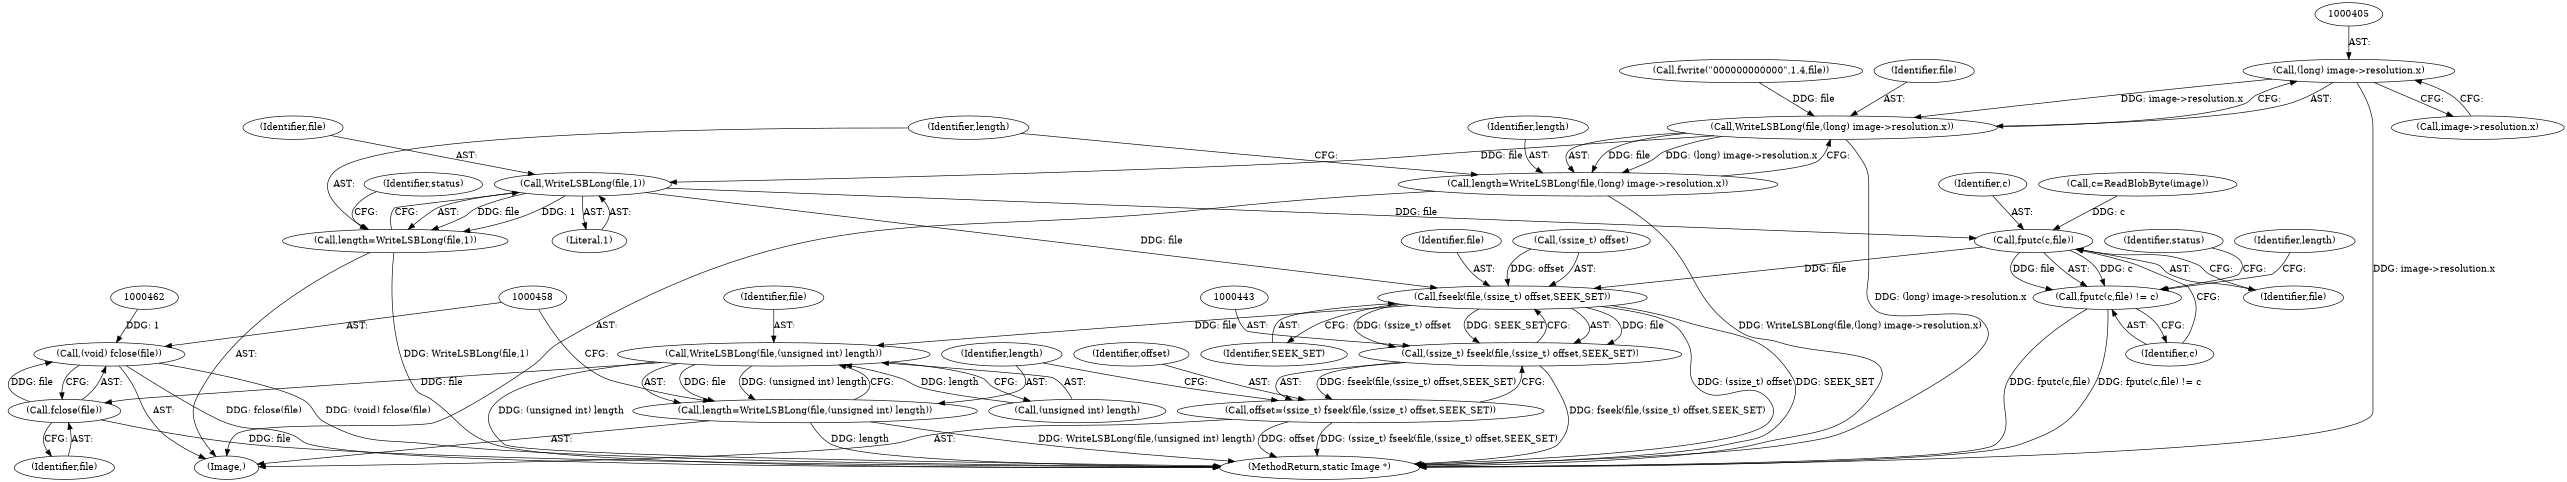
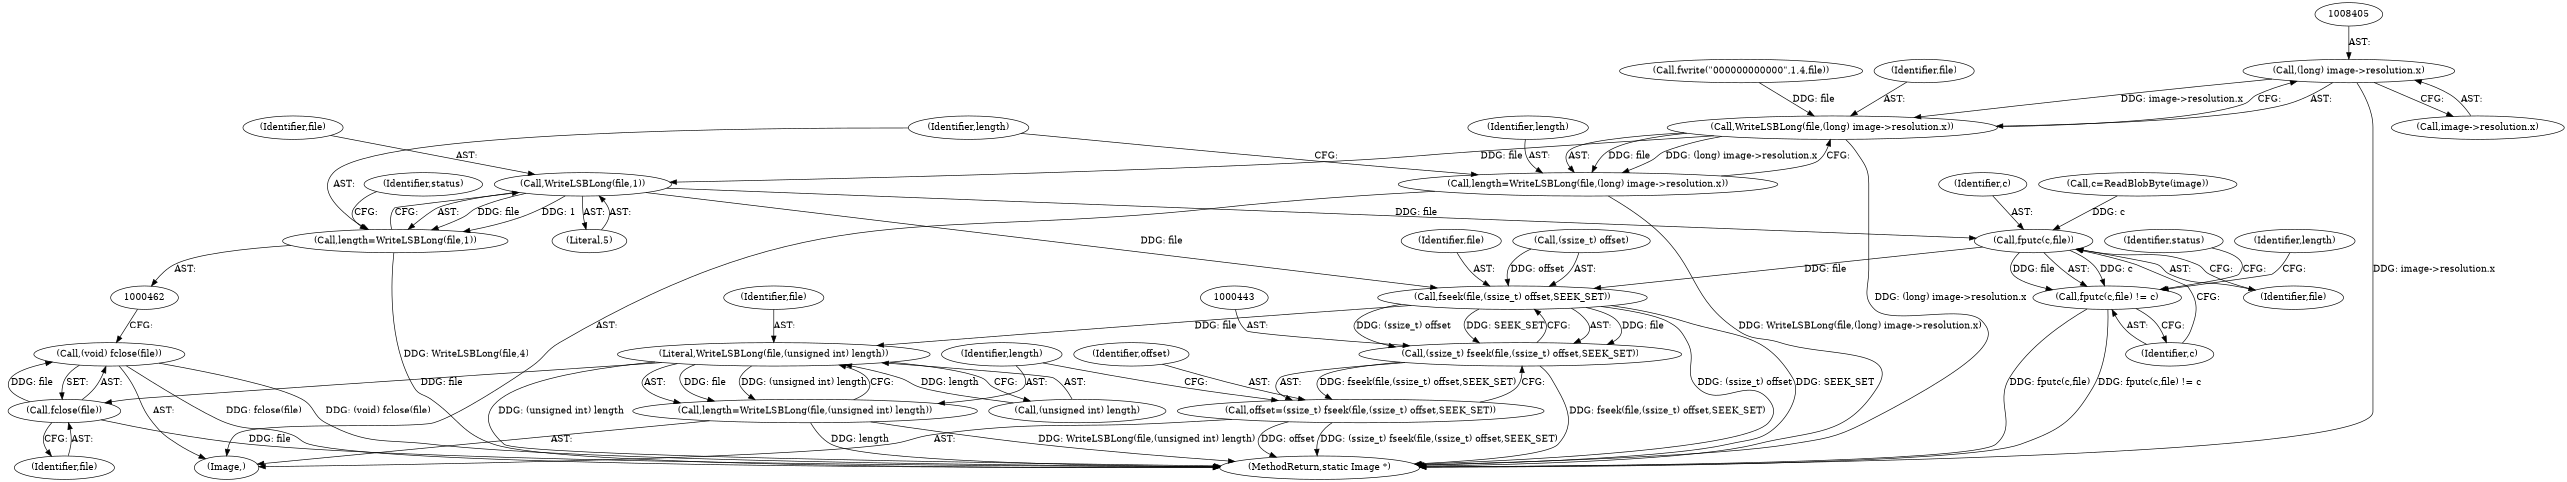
  digraph {
    n1 [label="(Call,(long) image->resolution.x)"]
    n2 [label="(Call,WriteLSBLong(file,(long) image->resolution.x))"]
    n3 [label="(Call,image->resolution.x)"]
    n4 [label="(MethodReturn,static Image *)"]
    n5 [label="(Call,length=WriteLSBLong(file,(long) image->resolution.x))"]
    n6 [label="(Call,WriteLSBLong(file,1))"]
    n7 [label="(Image,)"]
    n8 [label="(Call,length=WriteLSBLong(file,1))"]
    n9 [label="(Call,fputc(c,file))"]
    n10 [label="(Call,fseek(file,(ssize_t) offset,SEEK_SET))"]
-   n11 [label="(Literal,1)"]
+   n11 [label="(Literal,5)"]
    n12 [label="(Call,fputc(c,file) != c)"]
    n13 [label="(Identifier,file)"]
    n14 [label="(Call,(ssize_t) fseek(file,(ssize_t) offset,SEEK_SET))"]
-   n15 [label="(Call,WriteLSBLong(file,(unsigned int) length))"]
-   n16 [label="(Identifier,SEEK_SET)"]
+   n15 [label="(Literal,WriteLSBLong(file,(unsigned int) length))"]
    n17 [label="(Identifier,c)"]
    n18 [label="(Call,offset=(ssize_t) fseek(file,(ssize_t) offset,SEEK_SET))"]
    n19 [label="(Call,length=WriteLSBLong(file,(unsigned int) length))"]
    n20 [label="(Call,fclose(file))"]
    n21 [label="(Call,(unsigned int) length)"]
    n22 [label="(Call,(void) fclose(file))"]
    n23 [label="(Identifier,file)"]
    n24 [label="(Identifier,file)"]
    n25 [label="(Identifier,length)"]
    n26 [label="(Call,c=ReadBlobByte(image))"]
    n27 [label="(Call,(ssize_t) offset)"]
    n28 [label="(Identifier,file)"]
    n29 [label="(Identifier,file)"]
    n30 [label="(Identifier,offset)"]
    n31 [label="(Identifier,length)"]
    n32 [label="(Identifier,c)"]
    n33 [label="(Identifier,status)"]
    n34 [label="(Identifier,length)"]
    n35 [label="(Identifier,length)"]
    n36 [label="(Identifier,status)"]
    n37 [label="(Call,fwrite(\"\000\000\000\000\",1,4,file))"]
    n38 [label="(Identifier,file)"]
-   1000405
+   1000405 [label=1008405]
    1000443
-   1000458
    1000462
    n1 -> n2 [label="AST: "]
    n1 -> n2 [label="DDG: image->resolution.x"]
    n1 -> n3 [label="CFG: "]
    n1 -> n4 [label="DDG: image->resolution.x"]
    n2 -> n1 [label="CFG: "]
    n2 -> n4 [label="DDG: (long) image->resolution.x"]
    n2 -> n5 [label="AST: "]
    n2 -> n5 [label="DDG: file"]
    n2 -> n5 [label="DDG: (long) image->resolution.x"]
    n2 -> n6 [label="DDG: file"]
-   n3 -> n1 [label="CFG: "]
+   n3 -> n1 [label="AST: "]
    n5 -> n2 [label="CFG: "]
    n5 -> n4 [label="DDG: WriteLSBLong(file,(long) image->resolution.x)"]
    n5 -> n7 [label="AST: "]
    n6 -> n8 [label="AST: "]
    n6 -> n8 [label="DDG: file"]
    n6 -> n8 [label="DDG: 1"]
    n6 -> n9 [label="DDG: file"]
    n6 -> n10 [label="DDG: file"]
    n6 -> n11 [label="AST: "]
-   n8 -> n4 [label="DDG: WriteLSBLong(file,1)"]
+   n8 -> n4 [label="DDG: WriteLSBLong(file,4)"]
    n8 -> n6 [label="CFG: "]
-   n8 -> n7 [label="AST: "]
+   n8 -> 1000462 [label="AST: "]
    n9 -> n10 [label="DDG: file"]
    n9 -> n12 [label="AST: "]
    n9 -> n12 [label="DDG: c"]
    n9 -> n12 [label="DDG: file"]
    n9 -> n13 [label="CFG: "]
    n10 -> n4 [label="DDG: (ssize_t) offset"]
    n10 -> n4 [label="DDG: SEEK_SET"]
    n10 -> n14 [label="AST: "]
    n10 -> n14 [label="DDG: file"]
    n10 -> n14 [label="DDG: (ssize_t) offset"]
    n10 -> n14 [label="DDG: SEEK_SET"]
    n10 -> n15 [label="DDG: file"]
-   n10 -> n16 [label="CFG: "]
    n11 -> n6 [label="AST: "]
    n12 -> n4 [label="DDG: fputc(c,file) != c"]
    n12 -> n4 [label="DDG: fputc(c,file)"]
    n12 -> n17 [label="CFG: "]
    n13 -> n9 [label="AST: "]
    n14 -> n4 [label="DDG: fseek(file,(ssize_t) offset,SEEK_SET)"]
    n14 -> n10 [label="CFG: "]
    n14 -> n18 [label="AST: "]
    n14 -> n18 [label="DDG: fseek(file,(ssize_t) offset,SEEK_SET)"]
    n15 -> n4 [label="DDG: (unsigned int) length"]
    n15 -> n19 [label="AST: "]
    n15 -> n19 [label="DDG: file"]
    n15 -> n19 [label="DDG: (unsigned int) length"]
    n15 -> n20 [label="DDG: file"]
    n15 -> n21 [label="CFG: "]
-   n16 -> n10 [label="AST: "]
    n17 -> n9 [label="CFG: "]
    n17 -> n12 [label="AST: "]
    n18 -> n4 [label="DDG: (ssize_t) fseek(file,(ssize_t) offset,SEEK_SET)"]
    n18 -> n4 [label="DDG: offset"]
    n18 -> n7 [label="AST: "]
    n18 -> n14 [label="CFG: "]
    n19 -> n4 [label="DDG: WriteLSBLong(file,(unsigned int) length)"]
    n19 -> n4 [label="DDG: length"]
    n19 -> n7 [label="AST: "]
    n19 -> n15 [label="CFG: "]
    n20 -> n4 [label="DDG: file"]
    n20 -> n22 [label="AST: "]
    n20 -> n22 [label="DDG: file"]
    n20 -> n23 [label="CFG: "]
    n21 -> n15 [label="AST: "]
    n21 -> n15 [label="DDG: length"]
    n22 -> n4 [label="DDG: fclose(file)"]
    n22 -> n4 [label="DDG: (void) fclose(file)"]
    n22 -> n7 [label="AST: "]
-   n22 -> n20 [label="CFG: "]
+   n22 -> n20 [label="SET: "]
    n23 -> n20 [label="AST: "]
    n24 -> n10 [label="AST: "]
    n25 -> n5 [label="AST: "]
    n26 -> n9 [label="DDG: c"]
    n27 -> n10 [label="AST: "]
    n27 -> n10 [label="DDG: offset"]
    n28 -> n6 [label="AST: "]
    n29 -> n15 [label="AST: "]
    n30 -> n18 [label="AST: "]
    n31 -> n18 [label="CFG: "]
    n31 -> n19 [label="AST: "]
    n32 -> n9 [label="AST: "]
    n33 -> n12 [label="CFG: "]
    n34 -> n12 [label="CFG: "]
    n35 -> n5 [label="CFG: "]
    n35 -> n8 [label="AST: "]
    n36 -> n8 [label="CFG: "]
    n37 -> n2 [label="DDG: file"]
    n38 -> n2 [label="AST: "]
    1000405 -> n1 [label="AST: "]
    1000443 -> n14 [label="AST: "]
-   1000458 -> n19 [label="CFG: "]
-   1000458 -> n22 [label="AST: "]
-   1000462 -> n22 [label="DDG: 1"]
+   1000462 -> n22 [label="CFG: "]
  }
